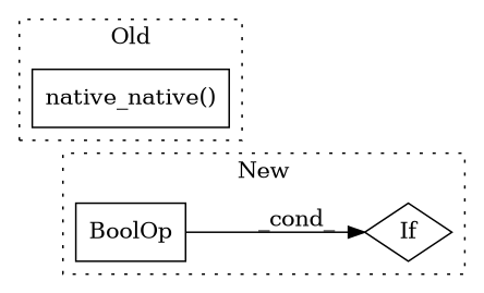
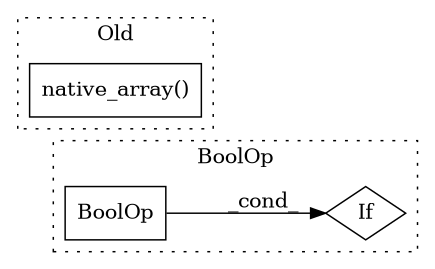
  digraph {
    rankdir=LR
    node [shape=box]
    n1 [a=72 l=49 label=BoolOp s=1019]
    n2 [a=96 l=3 label=If s=1016 shape=diamond]
-   n3 [a=75 l="17,1" label="native_native()" s="1310,1356"]
+   n3 [a=75 l="17,1" label="native_array()" s="1310,1356"]
    subgraph cluster_1 {
-     label=New
+     label=BoolOp
      style=dotted
      n1
      n2
    }
    subgraph cluster_2 {
      label=Old
      style=dotted
      n3
    }
    n1 -> n2 [label=_cond_]
  }
